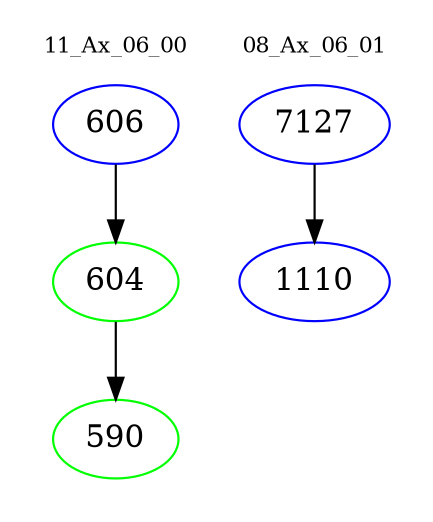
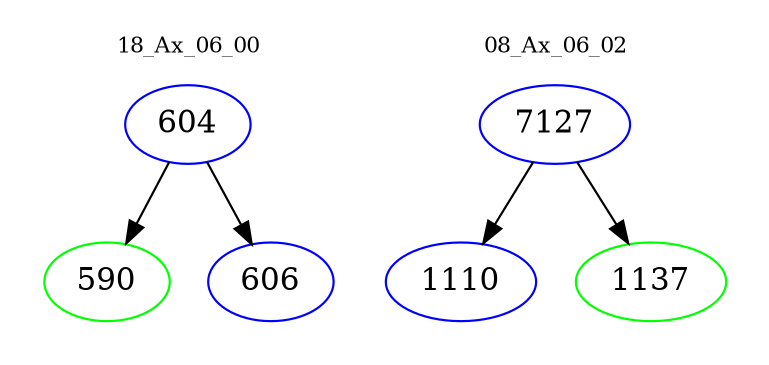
  digraph {
    node [color=blue]
    edge [color=black]
-   n1 [color=green label=604]
+   n1 [label=604]
    n2 [color=green label=590]
    n3 [label=606]
    n4 [label=7127]
    n5 [label=1110]
+   n6 [color=green label=1137]
    subgraph cluster_1 {
      color=white
      fontsize=10
-     label="11_Ax_06_00"
+     label="18_Ax_06_00"
      n1
      n2
      n3
    }
    subgraph cluster_2 {
      color=white
      fontsize=10
-     label="08_Ax_06_01"
+     label="08_Ax_06_02"
      n4
      n5
+     n6
    }
    n1 -> n2
-   n3 -> n1
+   n1 -> n3
    n4 -> n5
+   n4 -> n6
  }
